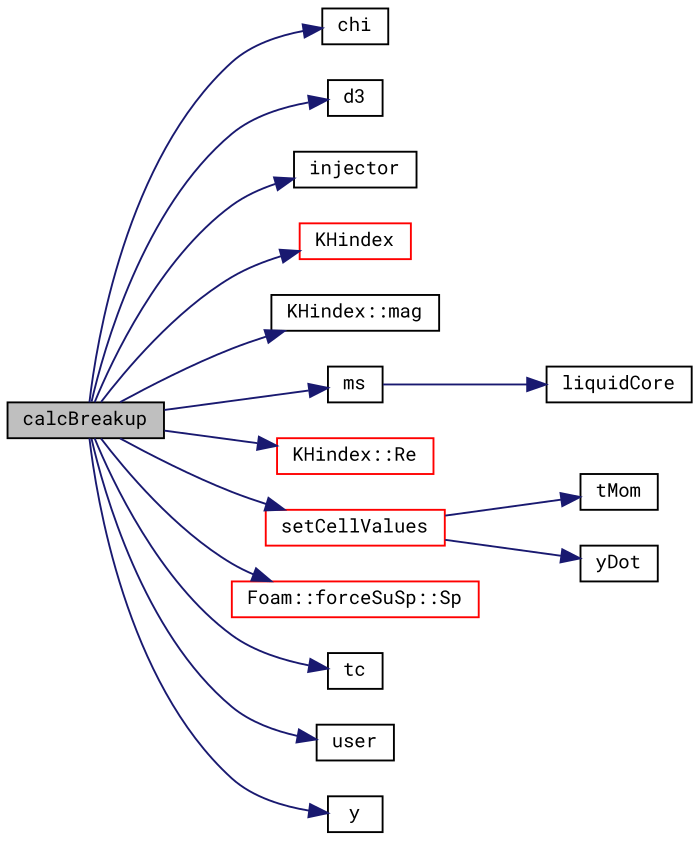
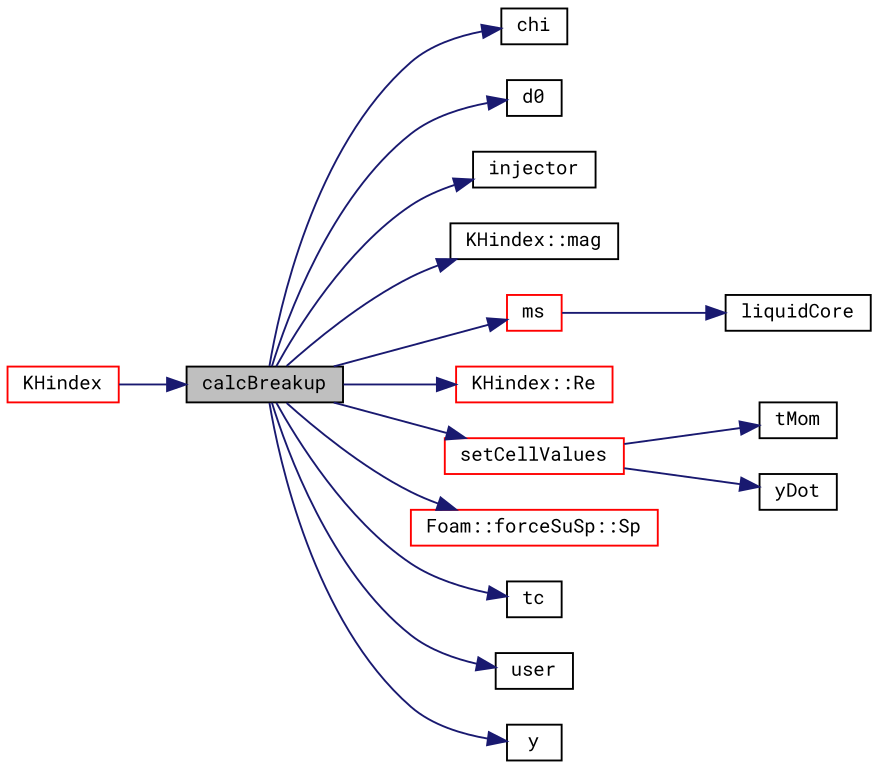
  digraph {
    fontname="Roboto Mono"
    rankdir=LR
    node [color=black fontname="Roboto Mono" fontsize=10 shape=record]
    edge [color=midnightblue fontname="Roboto Mono" fontsize=10 labelfontname=Helvetica labelfontsize=10 style=solid]
    n1 [fillcolor=grey75 fontcolor=black height=0.2 label=calcBreakup style=filled width=0.4]
    n2 [height=0.2 label=chi width=0.4]
-   n3 [height=0.2 label=d3 width=0.4]
+   n3 [height=0.2 label=d0 width=0.4]
    n4 [height=0.2 label=injector width=0.4]
    n5 [color=red height=0.2 label=KHindex width=0.4]
    n6 [height=0.2 label="KHindex::mag" width=0.4]
-   n7 [height=0.2 label=ms width=0.4]
+   n7 [color=red height=0.2 label=ms width=0.4]
    n8 [color=red height=0.2 label="KHindex::Re" width=0.4]
    n9 [color=red height=0.2 label=setCellValues width=0.4]
    n10 [color=red height=0.2 label="Foam::forceSuSp::Sp" width=0.4]
    n11 [height=0.2 label=tc width=0.4]
    n12 [height=0.2 label=user width=0.4]
    n13 [height=0.2 label=y width=0.4]
    n14 [height=0.2 label=liquidCore width=0.4]
    n15 [height=0.2 label=tMom width=0.4]
    n16 [height=0.2 label=yDot width=0.4]
    n1 -> n2
    n1 -> n3
    n1 -> n4
-   n1 -> n5
+   n5 -> n1
    n1 -> n6
    n1 -> n7
    n1 -> n8
    n1 -> n9
    n1 -> n10
    n1 -> n11
    n1 -> n12
    n1 -> n13
    n7 -> n14
    n9 -> n15
    n9 -> n16
  }
